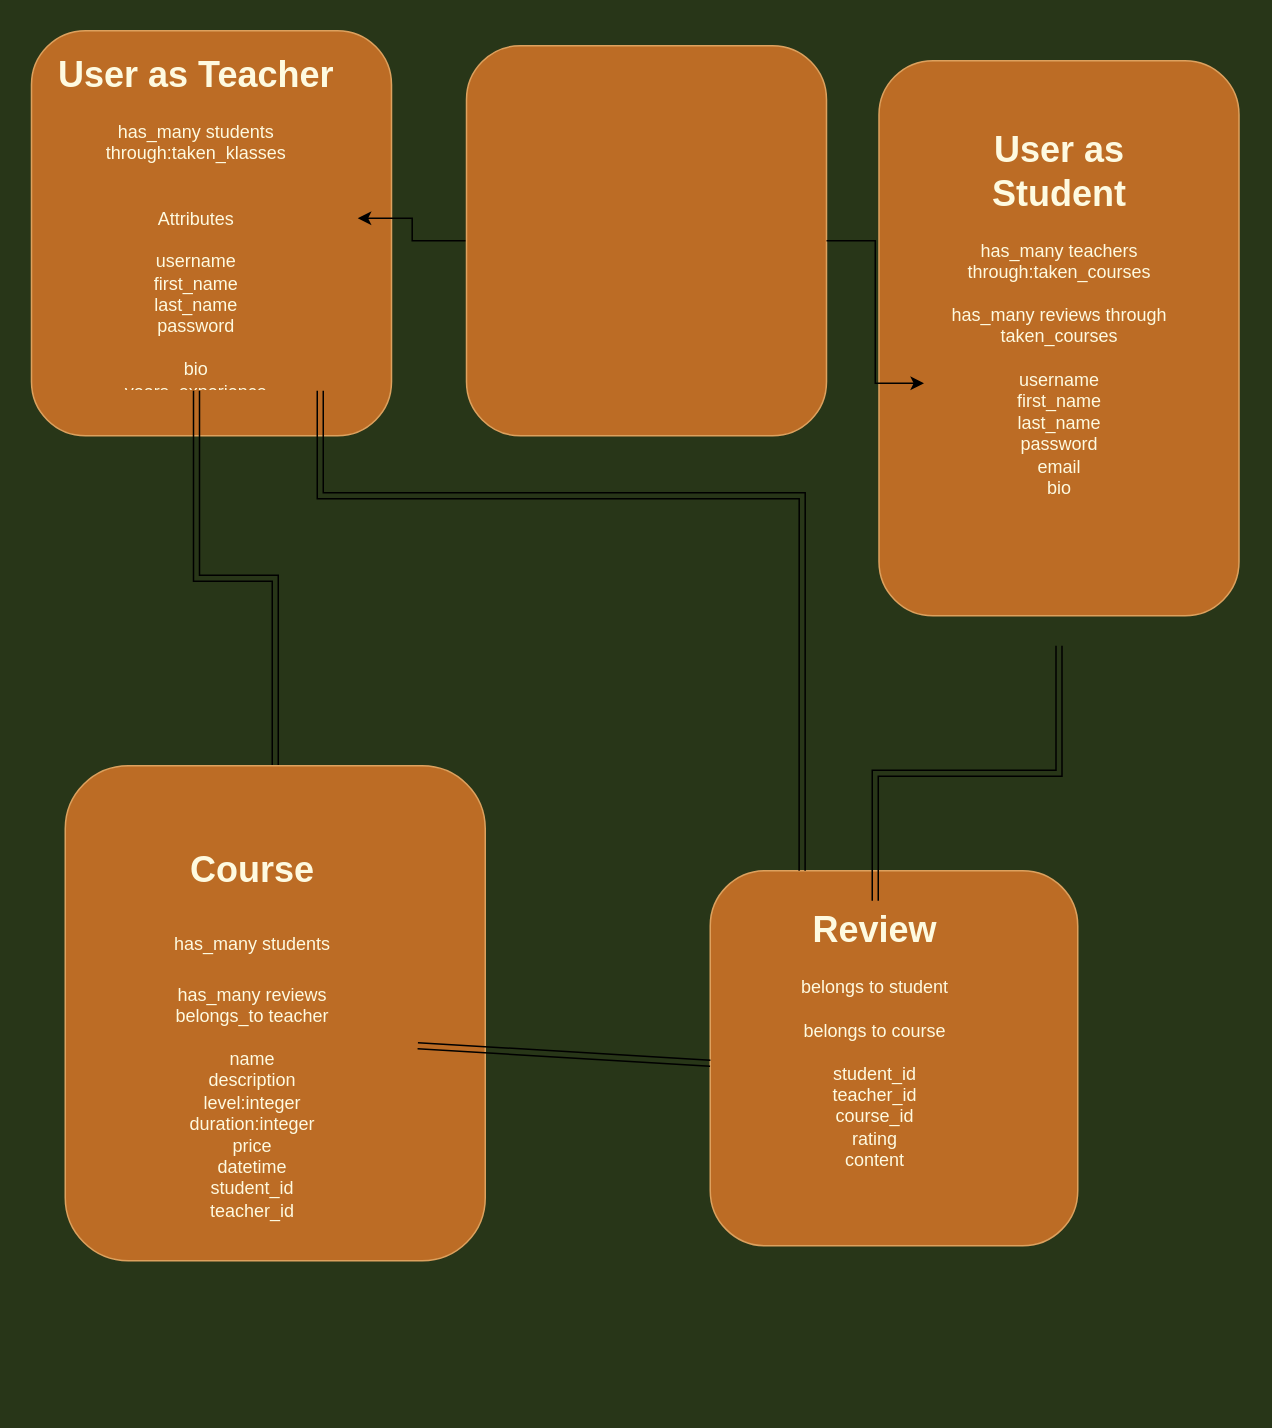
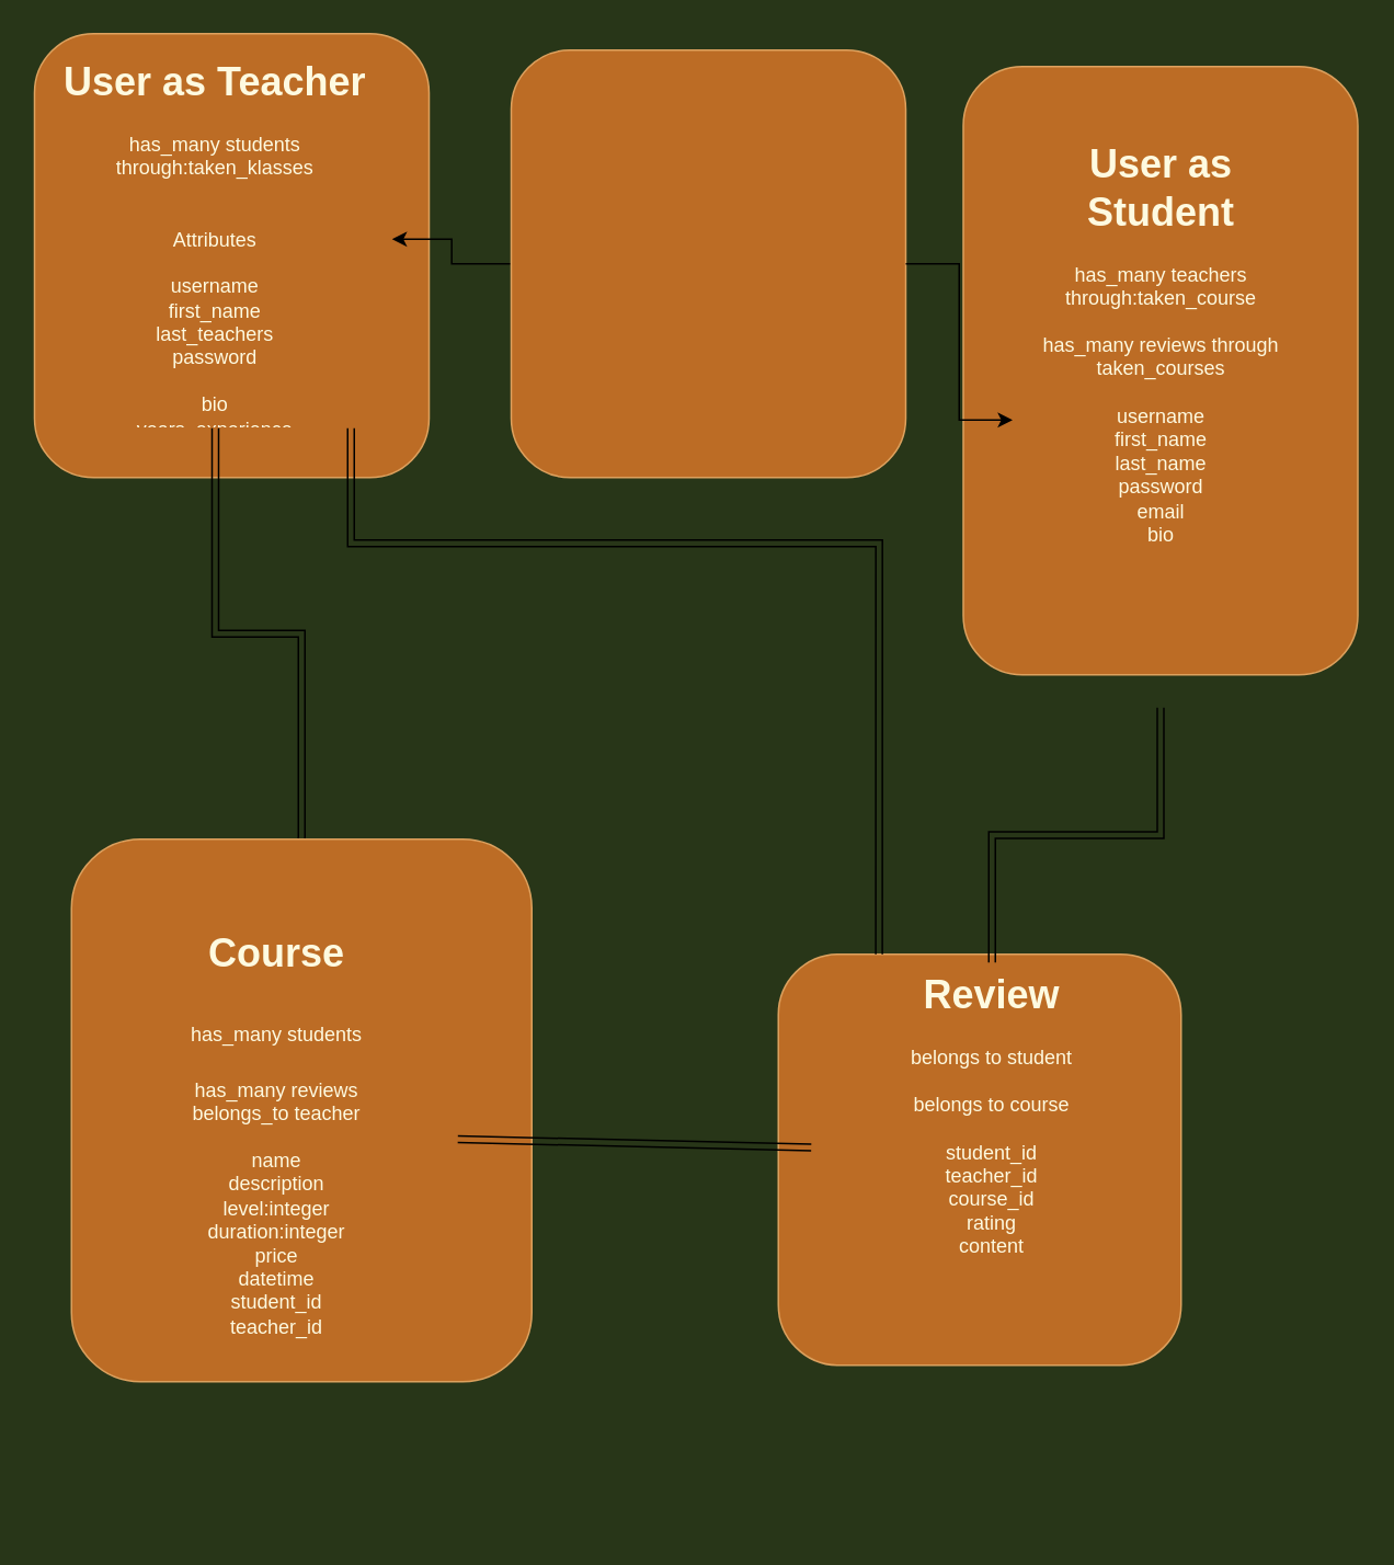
  <mxCell id="0" />
  <mxCell id="1" parent="0" />
  <mxCell id="2" value="" style="rounded=1;whiteSpace=wrap;html=1;sketch=0;strokeColor=#DDA15E;fillColor=#BC6C25;fontColor=#FEFAE0;" parent="1" vertex="1"><mxGeometry x="20.5" y="20" width="240" height="270" as="geometry" /></mxCell>
  <mxCell id="3" value="" style="edgeStyle=orthogonalEdgeStyle;rounded=0;orthogonalLoop=1;jettySize=auto;html=1;" edge="1" parent="1" source="4" target="5"><mxGeometry relative="1" as="geometry" /></mxCell>
  <mxCell id="4" value="" style="rounded=1;whiteSpace=wrap;html=1;sketch=0;strokeColor=#DDA15E;fillColor=#BC6C25;fontColor=#FEFAE0;" parent="1" vertex="1"><mxGeometry x="310.5" y="30" width="240" height="260" as="geometry" /></mxCell>
- <mxCell id="5" value="&lt;h1&gt;User as Teacher&lt;/h1&gt;&lt;div&gt;has_many students&lt;/div&gt;&lt;div&gt;&lt;div&gt;through:taken_klasses&lt;/div&gt;&lt;div&gt;&lt;br&gt;&lt;/div&gt;&lt;/div&gt;&lt;div&gt;&lt;br&gt;&lt;/div&gt;&lt;div&gt;Attributes&lt;/div&gt;&lt;div&gt;&lt;br&gt;&lt;/div&gt;&lt;div&gt;username&lt;/div&gt;&lt;div&gt;first_name&lt;/div&gt;&lt;div&gt;last_name&lt;/div&gt;&lt;div&gt;password&lt;/div&gt;&lt;div&gt;&lt;br&gt;&lt;/div&gt;&lt;div&gt;bio&lt;/div&gt;&lt;div&gt;years_experience&lt;/div&gt;" style="text;html=1;strokeColor=none;fillColor=none;spacing=5;spacingTop=-20;whiteSpace=wrap;overflow=hidden;rounded=0;sketch=0;fontColor=#FEFAE0;align=center;" parent="1" vertex="1"><mxGeometry x="23" y="30" width="215" height="230" as="geometry" /></mxCell>
+ <mxCell id="5" value="&lt;h1&gt;User as Teacher&lt;/h1&gt;&lt;div&gt;has_many students&lt;/div&gt;&lt;div&gt;&lt;div&gt;through:taken_klasses&lt;/div&gt;&lt;div&gt;&lt;br&gt;&lt;/div&gt;&lt;/div&gt;&lt;div&gt;&lt;br&gt;&lt;/div&gt;&lt;div&gt;Attributes&lt;/div&gt;&lt;div&gt;&lt;br&gt;&lt;/div&gt;&lt;div&gt;username&lt;/div&gt;&lt;div&gt;first_name&lt;/div&gt;&lt;div&gt;last_teachers&lt;/div&gt;&lt;div&gt;password&lt;/div&gt;&lt;div&gt;&lt;br&gt;&lt;/div&gt;&lt;div&gt;bio&lt;/div&gt;&lt;div&gt;years_experience&lt;/div&gt;" style="text;html=1;strokeColor=none;fillColor=none;spacing=5;spacingTop=-20;whiteSpace=wrap;overflow=hidden;rounded=0;sketch=0;fontColor=#FEFAE0;align=center;" parent="1" vertex="1"><mxGeometry x="23" y="30" width="215" height="230" as="geometry" /></mxCell>
  <mxCell id="6" style="edgeStyle=orthogonalEdgeStyle;shape=link;rounded=1;sketch=0;orthogonalLoop=1;jettySize=auto;html=1;exitX=0.5;exitY=1;exitDx=0;exitDy=0;strokeColor=#DDA15E;fillColor=#BC6C25;fontColor=#FEFAE0;" parent="1" edge="1"><mxGeometry relative="1" as="geometry"><mxPoint x="395.5" y="930" as="sourcePoint" /><mxPoint x="395.5" y="930" as="targetPoint" /></mxGeometry></mxCell>
  <mxCell id="7" value="" style="rounded=1;whiteSpace=wrap;html=1;sketch=0;strokeColor=#DDA15E;fillColor=#BC6C25;fontColor=#FEFAE0;" parent="1" vertex="1"><mxGeometry x="473" y="580" width="245" height="250" as="geometry" /></mxCell>
  <mxCell id="8" value="&lt;br&gt;&lt;br&gt;" style="rounded=1;whiteSpace=wrap;html=1;sketch=0;strokeColor=#DDA15E;fillColor=#BC6C25;fontColor=#FEFAE0;" parent="1" vertex="1"><mxGeometry x="585.5" y="40" width="240" height="370" as="geometry" /></mxCell>
- <mxCell id="9" value="&lt;h1&gt;User as Student&lt;/h1&gt;&lt;div&gt;has_many teachers&lt;/div&gt;&lt;div&gt;through:taken_courses&lt;/div&gt;&lt;div&gt;&lt;br&gt;&lt;/div&gt;&lt;div&gt;has_many reviews through&lt;/div&gt;&lt;div&gt;taken_courses&lt;/div&gt;&lt;div&gt;&lt;br&gt;&lt;/div&gt;&lt;div&gt;username&lt;/div&gt;&lt;div&gt;first_name&lt;/div&gt;&lt;div&gt;last_name&lt;/div&gt;&lt;div&gt;password&lt;/div&gt;&lt;div&gt;email&lt;/div&gt;&lt;div&gt;bio&lt;/div&gt;" style="text;html=1;strokeColor=none;fillColor=none;spacing=5;spacingTop=-20;whiteSpace=wrap;overflow=hidden;rounded=0;sketch=0;fontColor=#FEFAE0;align=center;" parent="1" vertex="1"><mxGeometry x="615.5" y="80" width="180" height="350" as="geometry" /></mxCell>
- <mxCell id="10" value="&lt;h1&gt;Review&lt;/h1&gt;&lt;div&gt;belongs to student&lt;/div&gt;&lt;div&gt;&lt;br&gt;&lt;/div&gt;&lt;div&gt;belongs to course&lt;/div&gt;&lt;div&gt;&lt;br&gt;&lt;/div&gt;&lt;div&gt;student_id&lt;/div&gt;&lt;div&gt;teacher_id&lt;/div&gt;&lt;div&gt;course_id&lt;/div&gt;&lt;div&gt;rating&lt;/div&gt;&lt;div&gt;content&lt;/div&gt;&lt;div&gt;&lt;br&gt;&lt;/div&gt;&lt;div style=&quot;text-align: left&quot;&gt;&lt;div style=&quot;text-align: center&quot;&gt;&lt;br&gt;&lt;/div&gt;&lt;div style=&quot;text-align: center&quot;&gt;&lt;br&gt;&lt;/div&gt;&lt;/div&gt;" style="text;html=1;strokeColor=none;fillColor=none;spacing=5;spacingTop=-20;whiteSpace=wrap;overflow=hidden;rounded=0;sketch=0;fontColor=#FEFAE0;align=center;" parent="1" vertex="1"><mxGeometry x="473" y="600" width="220" height="230" as="geometry" /></mxCell>
+ <mxCell id="9" value="&lt;h1&gt;User as Student&lt;/h1&gt;&lt;div&gt;has_many teachers&lt;/div&gt;&lt;div&gt;through:taken_course&lt;/div&gt;&lt;div&gt;&lt;br&gt;&lt;/div&gt;&lt;div&gt;has_many reviews through&lt;/div&gt;&lt;div&gt;taken_courses&lt;/div&gt;&lt;div&gt;&lt;br&gt;&lt;/div&gt;&lt;div&gt;username&lt;/div&gt;&lt;div&gt;first_name&lt;/div&gt;&lt;div&gt;last_name&lt;/div&gt;&lt;div&gt;password&lt;/div&gt;&lt;div&gt;email&lt;/div&gt;&lt;div&gt;bio&lt;/div&gt;" style="text;html=1;strokeColor=none;fillColor=none;spacing=5;spacingTop=-20;whiteSpace=wrap;overflow=hidden;rounded=0;sketch=0;fontColor=#FEFAE0;align=center;" parent="1" vertex="1"><mxGeometry x="615.5" y="80" width="180" height="350" as="geometry" /></mxCell>
+ <mxCell id="10" value="&lt;h1&gt;Review&lt;/h1&gt;&lt;div&gt;belongs to student&lt;/div&gt;&lt;div&gt;&lt;br&gt;&lt;/div&gt;&lt;div&gt;belongs to course&lt;/div&gt;&lt;div&gt;&lt;br&gt;&lt;/div&gt;&lt;div&gt;student_id&lt;/div&gt;&lt;div&gt;teacher_id&lt;/div&gt;&lt;div&gt;course_id&lt;/div&gt;&lt;div&gt;rating&lt;/div&gt;&lt;div&gt;content&lt;/div&gt;&lt;div&gt;&lt;br&gt;&lt;/div&gt;&lt;div style=&quot;text-align: left&quot;&gt;&lt;div style=&quot;text-align: center&quot;&gt;&lt;br&gt;&lt;/div&gt;&lt;div style=&quot;text-align: center&quot;&gt;&lt;br&gt;&lt;/div&gt;&lt;/div&gt;" style="text;html=1;strokeColor=none;fillColor=none;spacing=5;spacingTop=-20;whiteSpace=wrap;overflow=hidden;rounded=0;sketch=0;fontColor=#FEFAE0;align=center;" parent="1" vertex="1"><mxGeometry x="493" y="585" width="220" height="230" as="geometry" /></mxCell>
  <mxCell id="11" value="" style="edgeStyle=orthogonalEdgeStyle;rounded=0;orthogonalLoop=1;jettySize=auto;html=1;shape=link;" parent="1" source="9" target="10" edge="1"><mxGeometry relative="1" as="geometry"><mxPoint x="333.067" y="570" as="targetPoint" /><Array as="points" /></mxGeometry></mxCell>
  <mxCell id="12" value="" style="edgeStyle=orthogonalEdgeStyle;shape=link;rounded=0;orthogonalLoop=1;jettySize=auto;html=1;" edge="1" parent="1" source="13" target="5"><mxGeometry relative="1" as="geometry" /></mxCell>
  <mxCell id="13" value="" style="rounded=1;whiteSpace=wrap;html=1;sketch=0;strokeColor=#DDA15E;fillColor=#BC6C25;fontColor=#FEFAE0;" parent="1" vertex="1"><mxGeometry x="43" y="510" width="280" height="330" as="geometry" /></mxCell>
  <mxCell id="14" value="&lt;h1&gt;&lt;span&gt;Course&lt;/span&gt;&lt;/h1&gt;&lt;h1&gt;&lt;span style=&quot;font-size: 12px ; font-weight: normal&quot;&gt;has_many students&lt;/span&gt;&lt;br&gt;&lt;/h1&gt;&lt;div&gt;&lt;span style=&quot;font-size: 12px ; font-weight: normal&quot;&gt;has_many reviews&lt;/span&gt;&lt;/div&gt;&lt;div&gt;belongs_to teacher&lt;/div&gt;&lt;div&gt;&lt;br&gt;&lt;/div&gt;&lt;div style=&quot;text-align: left&quot;&gt;&lt;div style=&quot;text-align: center&quot;&gt;name&lt;/div&gt;&lt;div style=&quot;text-align: center&quot;&gt;description&lt;/div&gt;&lt;div style=&quot;text-align: center&quot;&gt;level:integer&lt;/div&gt;&lt;div style=&quot;text-align: center&quot;&gt;duration:integer&lt;/div&gt;&lt;div style=&quot;text-align: center&quot;&gt;price&lt;/div&gt;&lt;div style=&quot;text-align: center&quot;&gt;datetime&lt;/div&gt;&lt;div style=&quot;text-align: center&quot;&gt;student_id&lt;/div&gt;&lt;div style=&quot;text-align: center&quot;&gt;teacher_id&lt;/div&gt;&lt;div style=&quot;text-align: center&quot;&gt;&lt;br&gt;&lt;/div&gt;&lt;div style=&quot;text-align: center&quot;&gt;&lt;br&gt;&lt;/div&gt;&lt;div style=&quot;text-align: center&quot;&gt;&lt;br&gt;&lt;/div&gt;&lt;/div&gt;" style="text;html=1;strokeColor=none;fillColor=none;spacing=5;spacingTop=-20;whiteSpace=wrap;overflow=hidden;rounded=0;sketch=0;fontColor=#FEFAE0;align=center;" parent="1" vertex="1"><mxGeometry x="58" y="560" width="220" height="260" as="geometry" /></mxCell>
  <mxCell id="15" style="edgeStyle=orthogonalEdgeStyle;rounded=0;orthogonalLoop=1;jettySize=auto;html=1;exitX=0.5;exitY=1;exitDx=0;exitDy=0;" parent="1" source="4" target="4" edge="1"><mxGeometry relative="1" as="geometry" /></mxCell>
  <mxCell id="16" style="edgeStyle=orthogonalEdgeStyle;rounded=0;orthogonalLoop=1;jettySize=auto;html=1;exitX=0.5;exitY=1;exitDx=0;exitDy=0;" parent="1" source="4" target="4" edge="1"><mxGeometry relative="1" as="geometry" /></mxCell>
  <mxCell id="17" value="" style="edgeStyle=orthogonalEdgeStyle;rounded=0;orthogonalLoop=1;jettySize=auto;html=1;" edge="1" parent="1" source="4" target="9"><mxGeometry relative="1" as="geometry" /></mxCell>
  <mxCell id="18" value="" style="endArrow=classic;html=1;shape=link;" parent="1" source="10" target="14" edge="1"><mxGeometry width="50" height="50" relative="1" as="geometry"><mxPoint x="468" y="530" as="sourcePoint" /><mxPoint x="533" y="500" as="targetPoint" /></mxGeometry></mxCell>
  <mxCell id="19" value="" style="edgeStyle=orthogonalEdgeStyle;rounded=0;orthogonalLoop=1;jettySize=auto;html=1;shape=link;exitX=0.25;exitY=0;exitDx=0;exitDy=0;" edge="1" parent="1" source="7" target="5"><mxGeometry relative="1" as="geometry"><mxPoint x="353" y="340" as="targetPoint" /><Array as="points"><mxPoint x="534" y="330" /><mxPoint x="213" y="330" /></Array><mxPoint x="505.571" y="450" as="sourcePoint" /></mxGeometry></mxCell>
